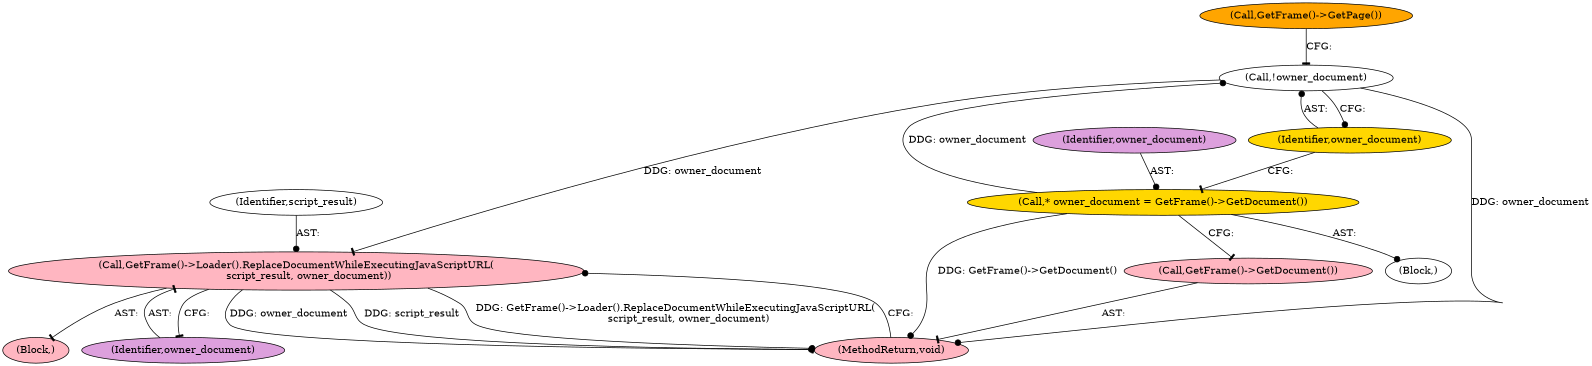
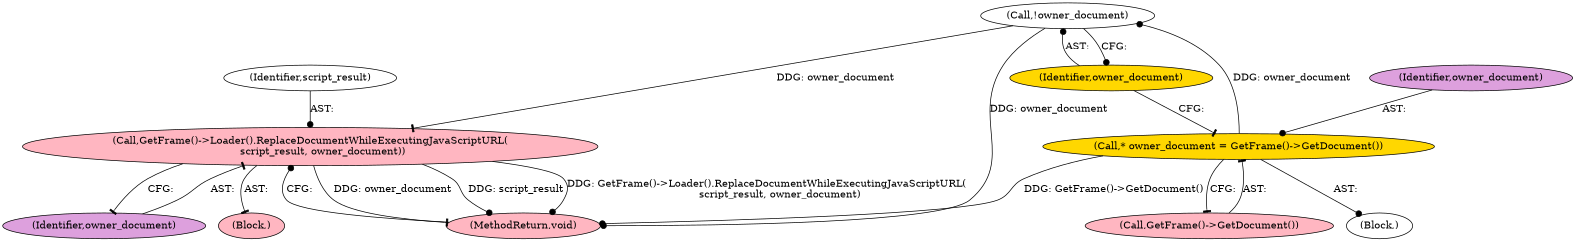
  digraph {
    node [fillcolor=lightpink style=filled]
    edge [arrowhead=dot]
    n1 [label="(Call,GetFrame()->Loader().ReplaceDocumentWhileExecutingJavaScriptURL(\n        script_result, owner_document))"]
    n2 [label="(Block,)"]
    n3 [label="(MethodReturn,void)"]
    n4 [fillcolor=plum label="(Identifier,owner_document)"]
    n5 [fillcolor=white label="(Call,!owner_document)"]
    n6 [fillcolor=gold label="(Identifier,owner_document)"]
    n7 [fillcolor=gold label="(Call,* owner_document = GetFrame()->GetDocument())"]
    n8 [label="(Call,GetFrame()->GetDocument())"]
    n9 [fillcolor=white label="(Block,)"]
    n10 [fillcolor=white label="(Identifier,script_result)"]
    n11 [fillcolor=plum label="(Identifier,owner_document)"]
-   n12 [fillcolor=orange label="(Call,GetFrame()->GetPage())"]
    n1 -> n2 [arrowhead=tee label="AST: "]
    n1 -> n3 [arrowhead=tee label="DDG: owner_document"]
    n1 -> n3 [label="DDG: script_result"]
    n1 -> n3 [label="DDG: GetFrame()->Loader().ReplaceDocumentWhileExecutingJavaScriptURL(\n        script_result, owner_document)"]
    n1 -> n4 [arrowhead=tee label="CFG: "]
    n3 -> n1 [label="CFG: "]
    n4 -> n1 [arrowhead=tee label="AST: "]
    n5 -> n1 [arrowhead=tee label="DDG: owner_document"]
    n5 -> n3 [label="DDG: owner_document"]
    n5 -> n6 [label="CFG: "]
    n6 -> n5 [label="AST: "]
    n6 -> n7 [arrowhead=tee label="CFG: "]
    n7 -> n3 [label="DDG: GetFrame()->GetDocument()"]
    n7 -> n5 [label="DDG: owner_document"]
    n7 -> n8 [arrowhead=tee label="CFG: "]
    n7 -> n9 [label="AST: "]
-   n8 -> n3 [arrowhead=tee label="AST: "]
+   n8 -> n7 [arrowhead=tee label="AST: "]
    n10 -> n1 [label="AST: "]
    n11 -> n7 [label="AST: "]
-   n12 -> n5 [arrowhead=tee label="CFG: "]
  }
